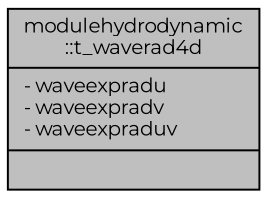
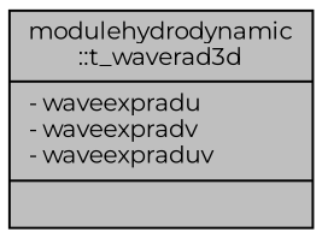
  digraph {
    fontname=Montserrat
-   n1 [color=black fillcolor=grey75 fontcolor=black fontname=Montserrat fontsize=10 height=0.2 label="{modulehydrodynamic\l::t_waverad4d\n|- waveexpradu\l- waveexpradv\l- waveexpraduv\l|}" shape=record style=filled width=0.4]
+   n1 [color=black fillcolor=grey75 fontcolor=black fontname=Montserrat fontsize=10 height=0.2 label="{modulehydrodynamic\l::t_waverad3d\n|- waveexpradu\l- waveexpradv\l- waveexpraduv\l|}" shape=record style=filled width=0.4]
  }
